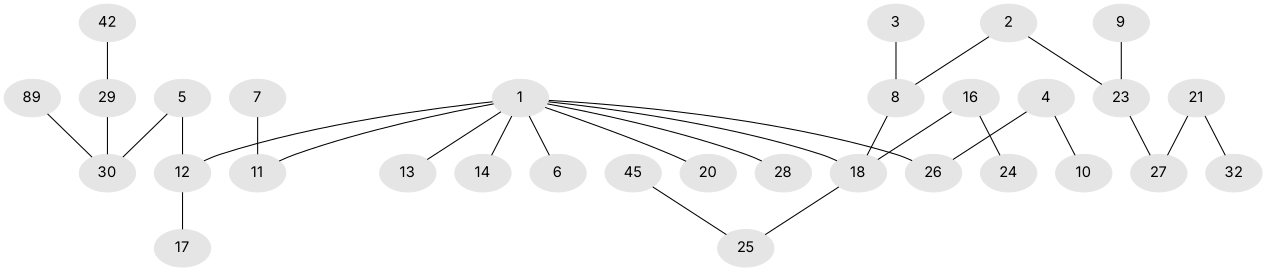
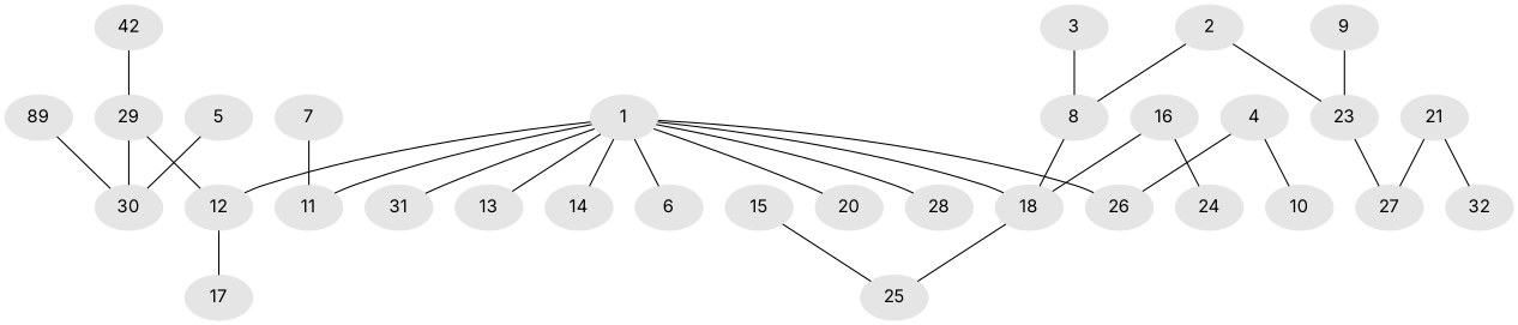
  graph {
    fontname=Inter
    node [color=gray90 fontname=Inter style=filled]
    edge [fontname=Inter weight=1.0]
    1
    6
    11
    12
    13
    14
    18
    20
    28
+   31
    26
    4
    10
    17
    25
    2
    8
    23
    27
    3
    5
    30
    7
    9
-   15 [label=45]
+   15
    16
    24
    n28 [label=89]
    21
    32
    n31 [label=42]
    29
    1 -- 6
    1 -- 11
    1 -- 12
    1 -- 13
    1 -- 14
    1 -- 18
    1 -- 20
    1 -- 28
+   1 -- 31
    1 -- 26
    12 -- 17
    18 -- 25
    4 -- 26
    4 -- 10
    2 -- 8
    2 -- 23
    8 -- 18
    23 -- 27
    3 -- 8
-   5 -- 12
+   29 -- 12
    5 -- 30
    7 -- 11
    9 -- 23
    15 -- 25
    16 -- 18
    16 -- 24
    n28 -- 30
    21 -- 27
    21 -- 32
    n31 -- 29
    29 -- 30
  }
